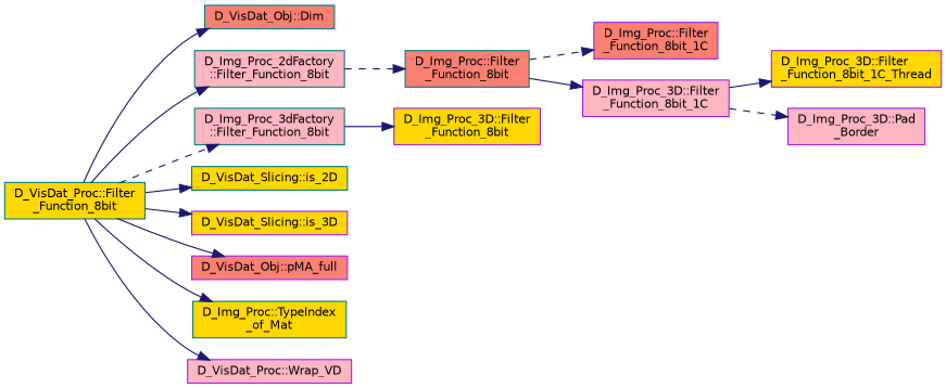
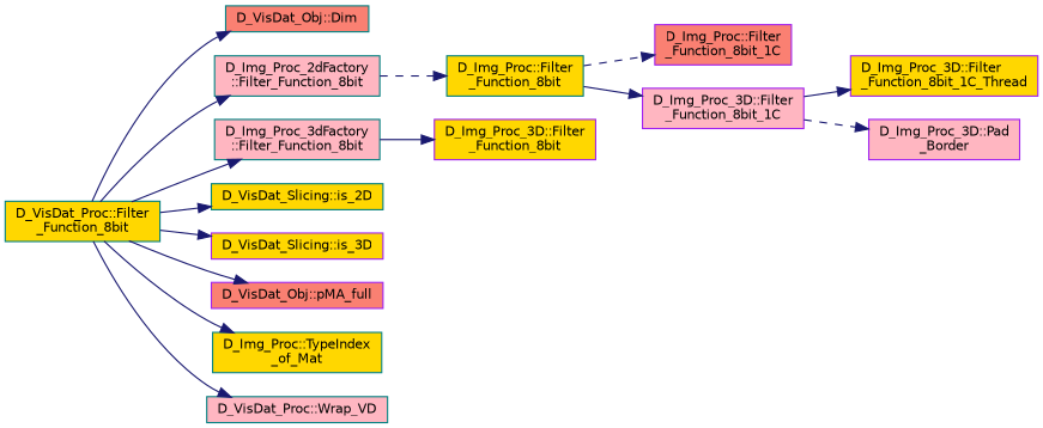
  digraph {
    rankdir=LR
    node [color=purple fillcolor=gold fontname=Helvetica fontsize=10 shape=record style=filled]
    edge [color=midnightblue fontname=Helvetica fontsize=10 labelfontname=Helvetica labelfontsize=10 style=solid]
    n1 [color=teal fontcolor=black height=0.2 label="D_VisDat_Proc::Filter\l_Function_8bit" width=0.4]
    n2 [color=teal fillcolor=salmon height=0.2 label="D_VisDat_Obj::Dim" width=0.4]
    n3 [color=teal fillcolor=lightpink height=0.2 label="D_Img_Proc_2dFactory\l::Filter_Function_8bit" width=0.4]
    n4 [color=teal fillcolor=lightpink height=0.2 label="D_Img_Proc_3dFactory\l::Filter_Function_8bit" width=0.4]
    n5 [color=teal height=0.2 label="D_VisDat_Slicing::is_2D" width=0.4]
    n6 [height=0.2 label="D_VisDat_Slicing::is_3D" width=0.4]
    n7 [fillcolor=salmon height=0.2 label="D_VisDat_Obj::pMA_full" width=0.4]
    n8 [color=teal height=0.2 label="D_Img_Proc::TypeIndex\l_of_Mat" width=0.4]
-   n9 [fillcolor=lightpink height=0.2 label="D_VisDat_Proc::Wrap_VD" width=0.4]
-   n10 [color=teal fillcolor=salmon height=0.2 label="D_Img_Proc::Filter\l_Function_8bit" width=0.4]
+   n9 [color=teal fillcolor=lightpink height=0.2 label="D_VisDat_Proc::Wrap_VD" width=0.4]
+   n10 [color=teal height=0.2 label="D_Img_Proc::Filter\l_Function_8bit" width=0.4]
    n11 [height=0.2 label="D_Img_Proc_3D::Filter\l_Function_8bit" width=0.4]
    n12 [fillcolor=salmon height=0.2 label="D_Img_Proc::Filter\l_Function_8bit_1C" width=0.4]
    n13 [fillcolor=lightpink height=0.2 label="D_Img_Proc_3D::Filter\l_Function_8bit_1C" width=0.4]
    n14 [height=0.2 label="D_Img_Proc_3D::Filter\l_Function_8bit_1C_Thread" width=0.4]
    n15 [fillcolor=lightpink height=0.2 label="D_Img_Proc_3D::Pad\l_Border" width=0.4]
    n1 -> n2
    n1 -> n3
-   n1 -> n4 [style=dashed]
+   n1 -> n4
    n1 -> n5
    n1 -> n6
    n1 -> n7
    n1 -> n8
    n1 -> n9
    n3 -> n10 [style=dashed]
    n4 -> n11
    n10 -> n12 [style=dashed]
    n10 -> n13
    n13 -> n14
    n13 -> n15 [style=dashed]
  }
